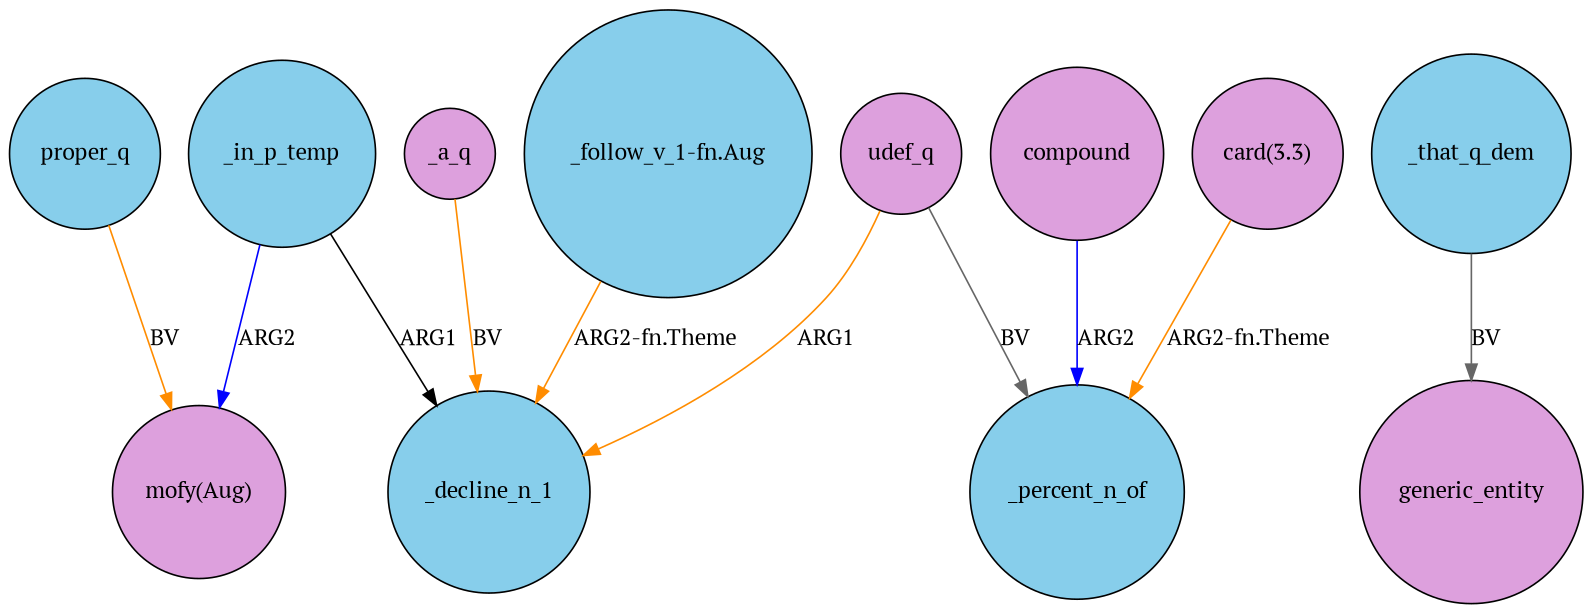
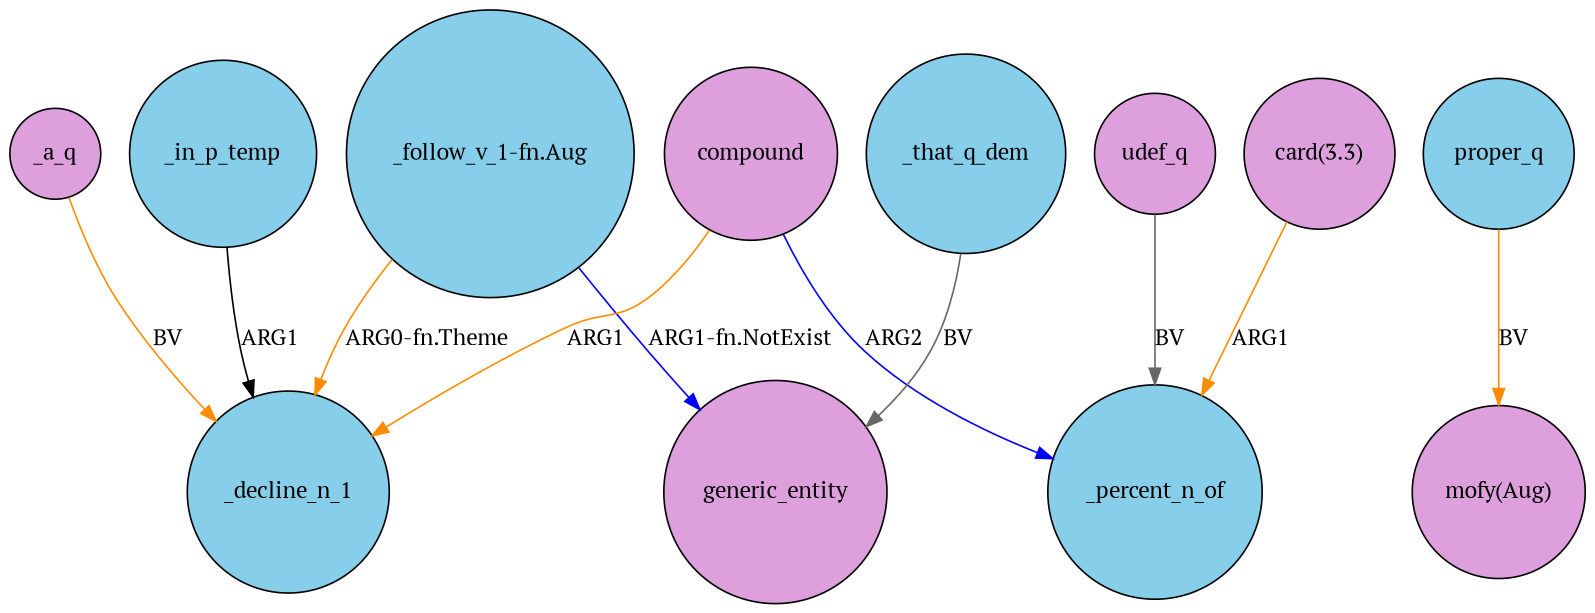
  digraph {
    fontname="PT Serif"
    node [fillcolor=skyblue fontname="PT Serif" shape=circle style=filled]
    edge [color=darkorange fontname="PT Serif"]
    n1 [label="_follow_v_1-fn.Aug"]
    _decline_n_1
    generic_entity [fillcolor=plum]
    _in_p_temp
    "mofy(Aug)" [fillcolor=plum]
    compound [fillcolor=plum]
    _percent_n_of
    udef_q [fillcolor=plum]
    proper_q
    _that_q_dem
    "card(3.3)" [fillcolor=plum]
    _a_q [fillcolor=plum]
-   n1 -> _decline_n_1 [label="ARG2-fn.Theme"]
+   n1 -> _decline_n_1 [label="ARG0-fn.Theme"]
+   n1 -> generic_entity [color=blue label="ARG1-fn.NotExist"]
    _in_p_temp -> _decline_n_1 [color=black label=ARG1]
-   _in_p_temp -> "mofy(Aug)" [color=blue label=ARG2]
-   udef_q -> _decline_n_1 [label=ARG1]
+   compound -> _decline_n_1 [label=ARG1]
    compound -> _percent_n_of [color=blue label=ARG2]
    udef_q -> _percent_n_of [color=gray40 label=BV]
    proper_q -> "mofy(Aug)" [label=BV]
    _that_q_dem -> generic_entity [color=gray40 label=BV]
-   "card(3.3)" -> _percent_n_of [label="ARG2-fn.Theme"]
+   "card(3.3)" -> _percent_n_of [label=ARG1]
    _a_q -> _decline_n_1 [label=BV]
  }
